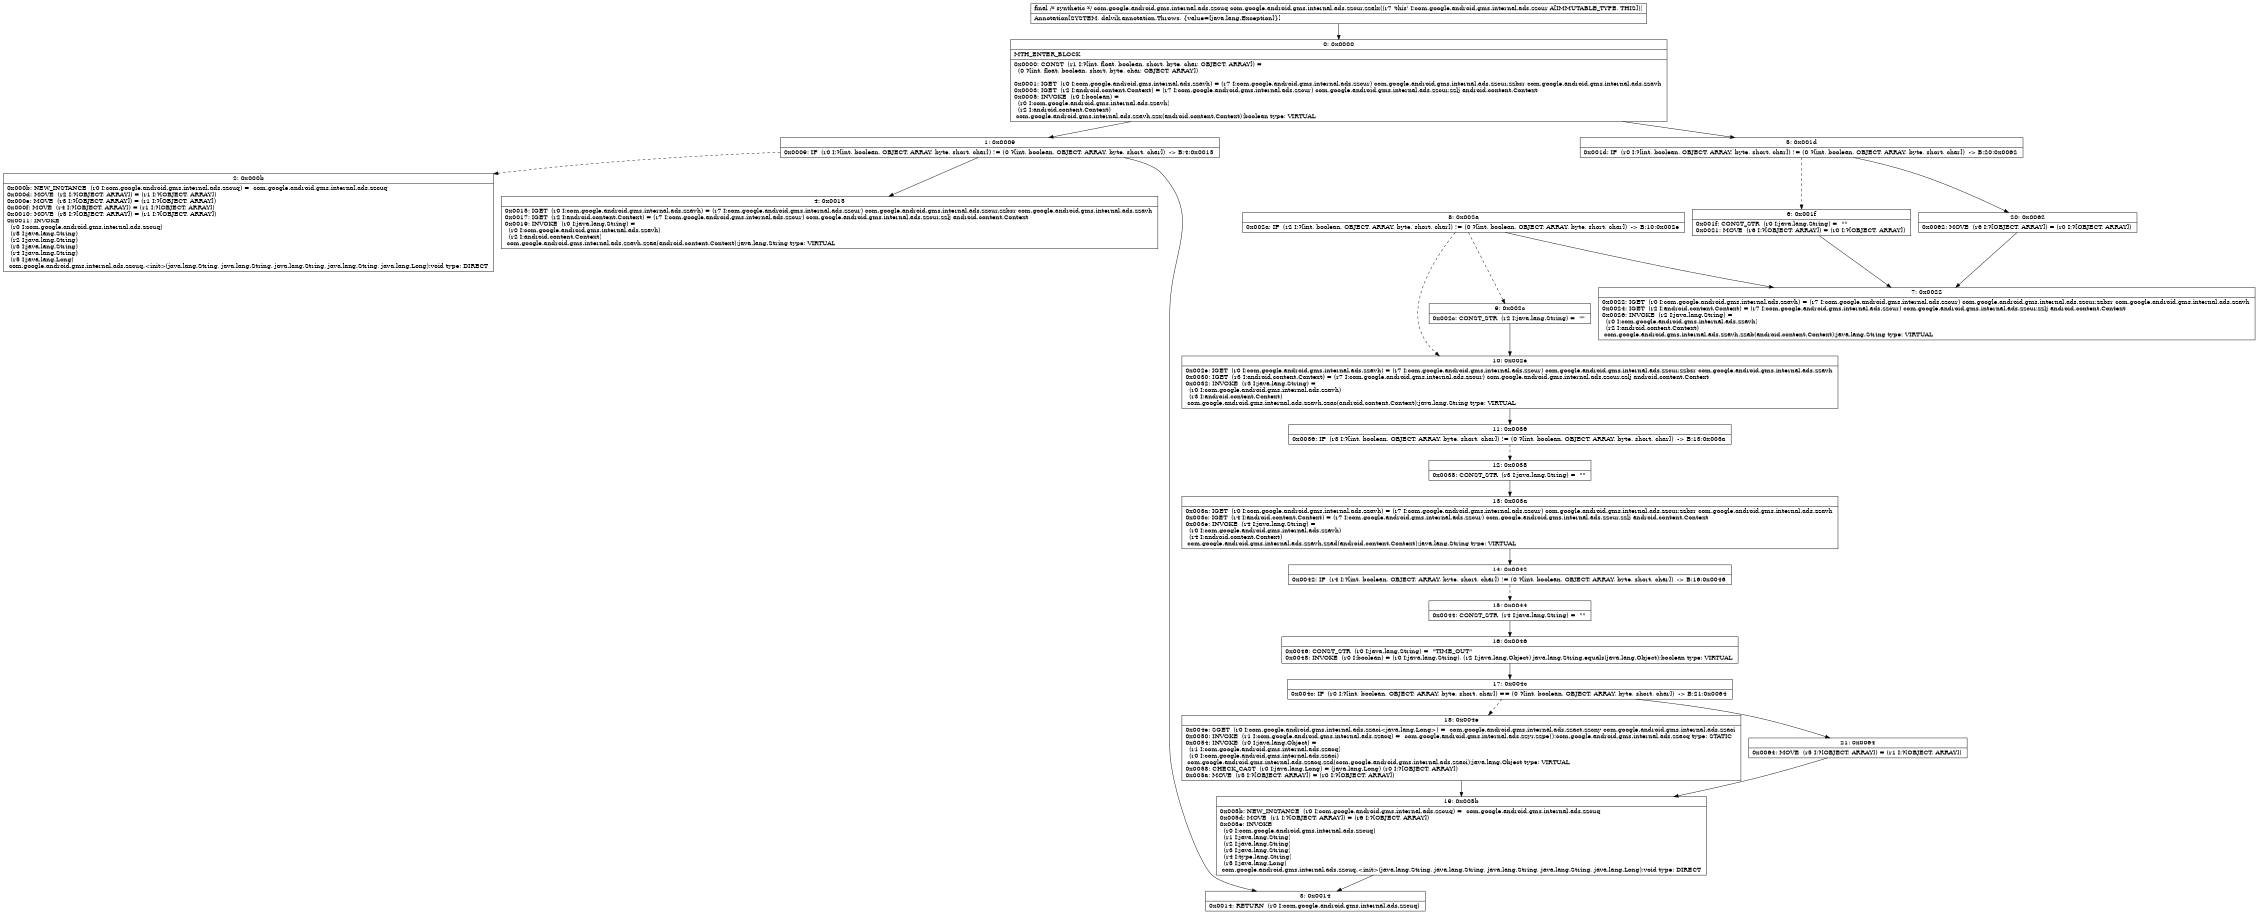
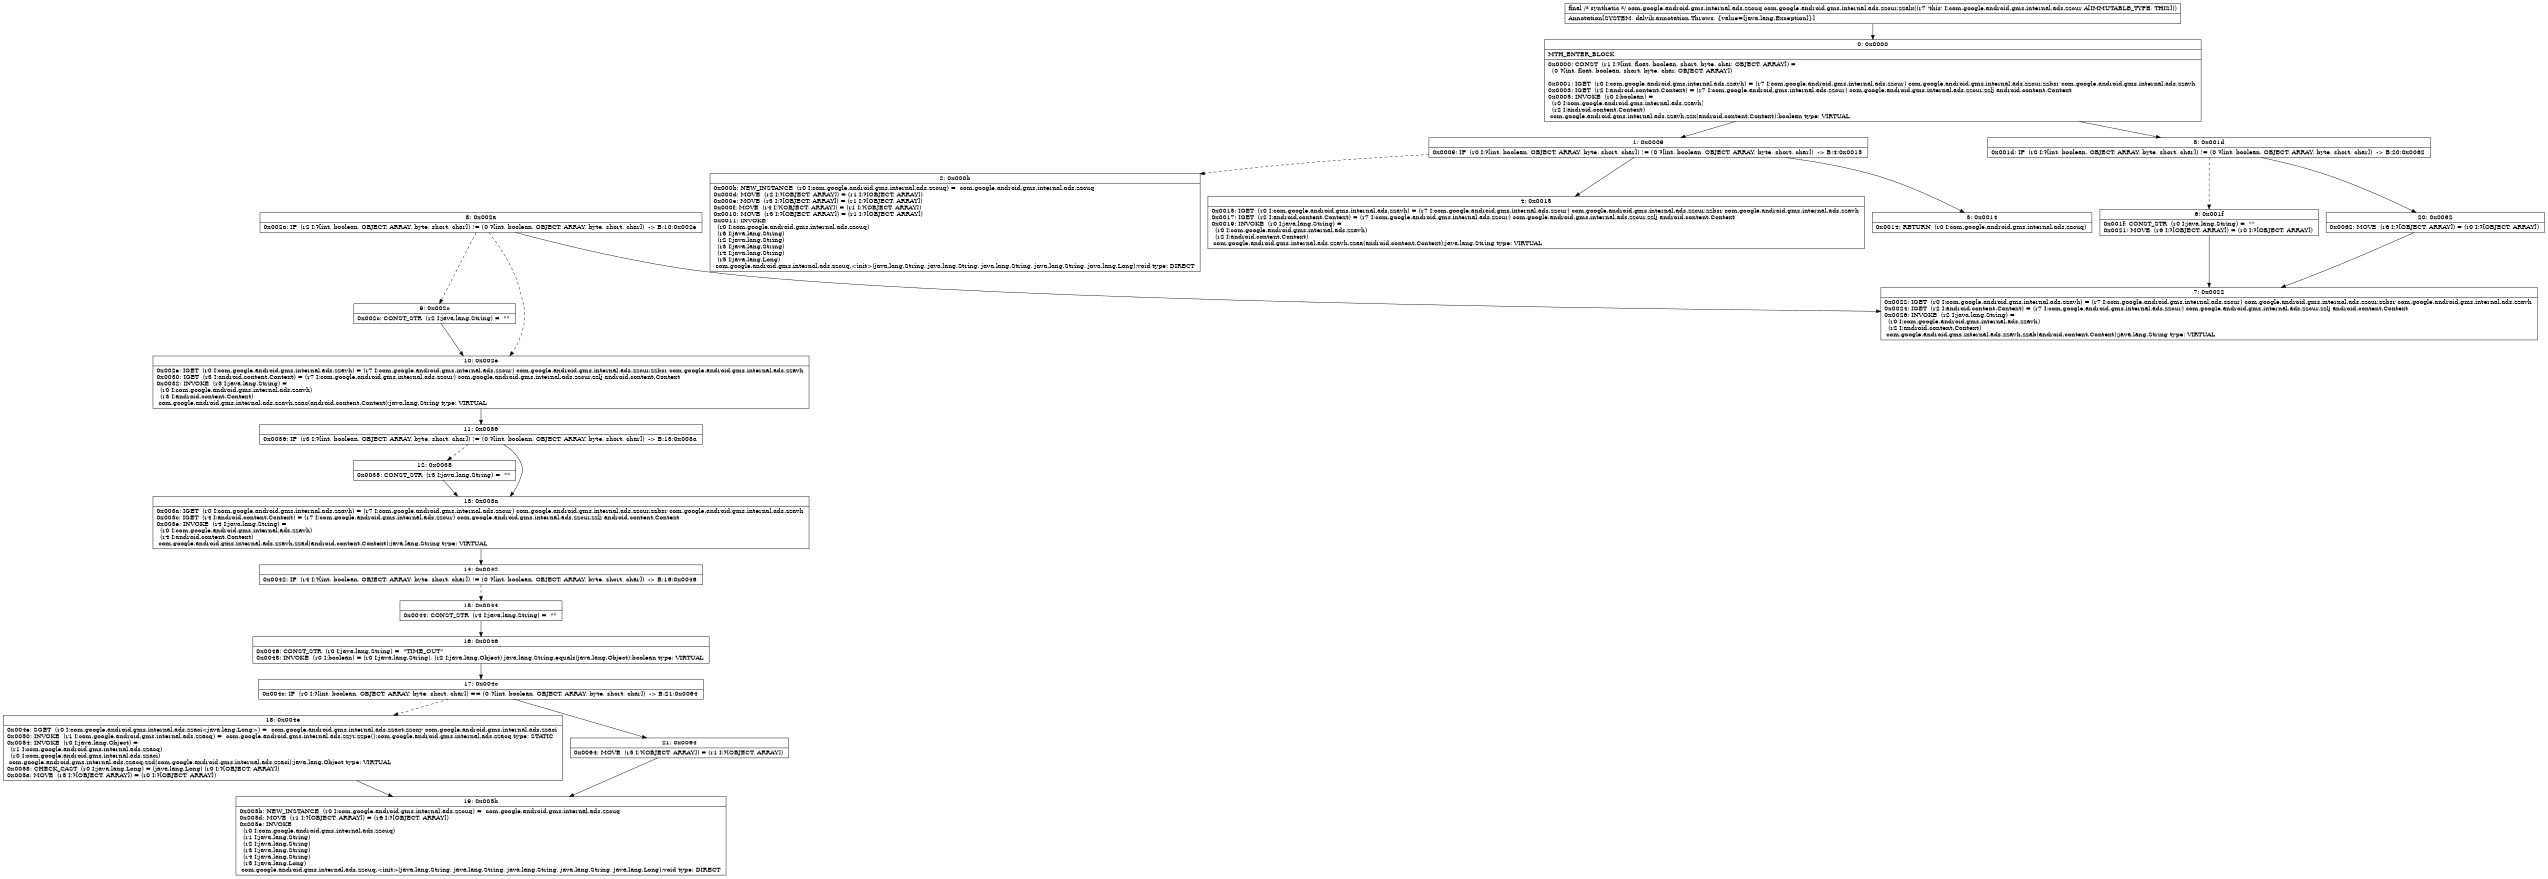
  digraph {
    node [shape=record]
    n1 [label="{0\:\ 0x0000|MTH_ENTER_BLOCK\l|0x0000: CONST  (r1 I:?[int, float, boolean, short, byte, char, OBJECT, ARRAY]) = \l  (0 ?[int, float, boolean, short, byte, char, OBJECT, ARRAY])\l \l0x0001: IGET  (r0 I:com.google.android.gms.internal.ads.zzavh) = (r7 I:com.google.android.gms.internal.ads.zzcur) com.google.android.gms.internal.ads.zzcur.zzbsr com.google.android.gms.internal.ads.zzavh \l0x0003: IGET  (r2 I:android.content.Context) = (r7 I:com.google.android.gms.internal.ads.zzcur) com.google.android.gms.internal.ads.zzcur.zzlj android.content.Context \l0x0005: INVOKE  (r0 I:boolean) = \l  (r0 I:com.google.android.gms.internal.ads.zzavh)\l  (r2 I:android.content.Context)\l com.google.android.gms.internal.ads.zzavh.zzx(android.content.Context):boolean type: VIRTUAL \l}"]
    n2 [label="{1\:\ 0x0009|0x0009: IF  (r0 I:?[int, boolean, OBJECT, ARRAY, byte, short, char]) != (0 ?[int, boolean, OBJECT, ARRAY, byte, short, char])  \-\> B:4:0x0015 \l}"]
    n3 [label="{5\:\ 0x001d|0x001d: IF  (r0 I:?[int, boolean, OBJECT, ARRAY, byte, short, char]) != (0 ?[int, boolean, OBJECT, ARRAY, byte, short, char])  \-\> B:20:0x0062 \l}"]
    n4 [label="{2\:\ 0x000b|0x000b: NEW_INSTANCE  (r0 I:com.google.android.gms.internal.ads.zzcuq) =  com.google.android.gms.internal.ads.zzcuq \l0x000d: MOVE  (r2 I:?[OBJECT, ARRAY]) = (r1 I:?[OBJECT, ARRAY]) \l0x000e: MOVE  (r3 I:?[OBJECT, ARRAY]) = (r1 I:?[OBJECT, ARRAY]) \l0x000f: MOVE  (r4 I:?[OBJECT, ARRAY]) = (r1 I:?[OBJECT, ARRAY]) \l0x0010: MOVE  (r5 I:?[OBJECT, ARRAY]) = (r1 I:?[OBJECT, ARRAY]) \l0x0011: INVOKE  \l  (r0 I:com.google.android.gms.internal.ads.zzcuq)\l  (r8 I:java.lang.String)\l  (r2 I:java.lang.String)\l  (r3 I:java.lang.String)\l  (r4 I:java.lang.String)\l  (r5 I:java.lang.Long)\l com.google.android.gms.internal.ads.zzcuq.\<init\>(java.lang.String, java.lang.String, java.lang.String, java.lang.String, java.lang.Long):void type: DIRECT \l}"]
    n5 [label="{4\:\ 0x0015|0x0015: IGET  (r0 I:com.google.android.gms.internal.ads.zzavh) = (r7 I:com.google.android.gms.internal.ads.zzcur) com.google.android.gms.internal.ads.zzcur.zzbsr com.google.android.gms.internal.ads.zzavh \l0x0017: IGET  (r2 I:android.content.Context) = (r7 I:com.google.android.gms.internal.ads.zzcur) com.google.android.gms.internal.ads.zzcur.zzlj android.content.Context \l0x0019: INVOKE  (r0 I:java.lang.String) = \l  (r0 I:com.google.android.gms.internal.ads.zzavh)\l  (r2 I:android.content.Context)\l com.google.android.gms.internal.ads.zzavh.zzaa(android.content.Context):java.lang.String type: VIRTUAL \l}"]
    n6 [label="{3\:\ 0x0014|0x0014: RETURN  (r0 I:com.google.android.gms.internal.ads.zzcuq) \l}"]
    n7 [label="{6\:\ 0x001f|0x001f: CONST_STR  (r0 I:java.lang.String) =  \"\" \l0x0021: MOVE  (r6 I:?[OBJECT, ARRAY]) = (r0 I:?[OBJECT, ARRAY]) \l}"]
    n8 [label="{20\:\ 0x0062|0x0062: MOVE  (r6 I:?[OBJECT, ARRAY]) = (r0 I:?[OBJECT, ARRAY]) \l}"]
    n9 [label="{7\:\ 0x0022|0x0022: IGET  (r0 I:com.google.android.gms.internal.ads.zzavh) = (r7 I:com.google.android.gms.internal.ads.zzcur) com.google.android.gms.internal.ads.zzcur.zzbsr com.google.android.gms.internal.ads.zzavh \l0x0024: IGET  (r2 I:android.content.Context) = (r7 I:com.google.android.gms.internal.ads.zzcur) com.google.android.gms.internal.ads.zzcur.zzlj android.content.Context \l0x0026: INVOKE  (r2 I:java.lang.String) = \l  (r0 I:com.google.android.gms.internal.ads.zzavh)\l  (r2 I:android.content.Context)\l com.google.android.gms.internal.ads.zzavh.zzab(android.content.Context):java.lang.String type: VIRTUAL \l}"]
    n10 [label="{8\:\ 0x002a|0x002a: IF  (r2 I:?[int, boolean, OBJECT, ARRAY, byte, short, char]) != (0 ?[int, boolean, OBJECT, ARRAY, byte, short, char])  \-\> B:10:0x002e \l}"]
    n11 [label="{9\:\ 0x002c|0x002c: CONST_STR  (r2 I:java.lang.String) =  \"\" \l}"]
    n12 [label="{10\:\ 0x002e|0x002e: IGET  (r0 I:com.google.android.gms.internal.ads.zzavh) = (r7 I:com.google.android.gms.internal.ads.zzcur) com.google.android.gms.internal.ads.zzcur.zzbsr com.google.android.gms.internal.ads.zzavh \l0x0030: IGET  (r3 I:android.content.Context) = (r7 I:com.google.android.gms.internal.ads.zzcur) com.google.android.gms.internal.ads.zzcur.zzlj android.content.Context \l0x0032: INVOKE  (r3 I:java.lang.String) = \l  (r0 I:com.google.android.gms.internal.ads.zzavh)\l  (r3 I:android.content.Context)\l com.google.android.gms.internal.ads.zzavh.zzac(android.content.Context):java.lang.String type: VIRTUAL \l}"]
    n13 [label="{11\:\ 0x0036|0x0036: IF  (r3 I:?[int, boolean, OBJECT, ARRAY, byte, short, char]) != (0 ?[int, boolean, OBJECT, ARRAY, byte, short, char])  \-\> B:13:0x003a \l}"]
    n14 [label="{12\:\ 0x0038|0x0038: CONST_STR  (r3 I:java.lang.String) =  \"\" \l}"]
    n15 [label="{13\:\ 0x003a|0x003a: IGET  (r0 I:com.google.android.gms.internal.ads.zzavh) = (r7 I:com.google.android.gms.internal.ads.zzcur) com.google.android.gms.internal.ads.zzcur.zzbsr com.google.android.gms.internal.ads.zzavh \l0x003c: IGET  (r4 I:android.content.Context) = (r7 I:com.google.android.gms.internal.ads.zzcur) com.google.android.gms.internal.ads.zzcur.zzlj android.content.Context \l0x003e: INVOKE  (r4 I:java.lang.String) = \l  (r0 I:com.google.android.gms.internal.ads.zzavh)\l  (r4 I:android.content.Context)\l com.google.android.gms.internal.ads.zzavh.zzad(android.content.Context):java.lang.String type: VIRTUAL \l}"]
    n16 [label="{14\:\ 0x0042|0x0042: IF  (r4 I:?[int, boolean, OBJECT, ARRAY, byte, short, char]) != (0 ?[int, boolean, OBJECT, ARRAY, byte, short, char])  \-\> B:16:0x0046 \l}"]
    n17 [label="{15\:\ 0x0044|0x0044: CONST_STR  (r4 I:java.lang.String) =  \"\" \l}"]
    n18 [label="{16\:\ 0x0046|0x0046: CONST_STR  (r0 I:java.lang.String) =  \"TIME_OUT\" \l0x0048: INVOKE  (r0 I:boolean) = (r0 I:java.lang.String), (r2 I:java.lang.Object) java.lang.String.equals(java.lang.Object):boolean type: VIRTUAL \l}"]
    n19 [label="{17\:\ 0x004c|0x004c: IF  (r0 I:?[int, boolean, OBJECT, ARRAY, byte, short, char]) == (0 ?[int, boolean, OBJECT, ARRAY, byte, short, char])  \-\> B:21:0x0064 \l}"]
    n20 [label="{18\:\ 0x004e|0x004e: SGET  (r0 I:com.google.android.gms.internal.ads.zzaci\<java.lang.Long\>) =  com.google.android.gms.internal.ads.zzact.zzcny com.google.android.gms.internal.ads.zzaci \l0x0050: INVOKE  (r1 I:com.google.android.gms.internal.ads.zzacq) =  com.google.android.gms.internal.ads.zzyr.zzpe():com.google.android.gms.internal.ads.zzacq type: STATIC \l0x0054: INVOKE  (r0 I:java.lang.Object) = \l  (r1 I:com.google.android.gms.internal.ads.zzacq)\l  (r0 I:com.google.android.gms.internal.ads.zzaci)\l com.google.android.gms.internal.ads.zzacq.zzd(com.google.android.gms.internal.ads.zzaci):java.lang.Object type: VIRTUAL \l0x0058: CHECK_CAST  (r0 I:java.lang.Long) = (java.lang.Long) (r0 I:?[OBJECT, ARRAY]) \l0x005a: MOVE  (r5 I:?[OBJECT, ARRAY]) = (r0 I:?[OBJECT, ARRAY]) \l}"]
    n21 [label="{21\:\ 0x0064|0x0064: MOVE  (r5 I:?[OBJECT, ARRAY]) = (r1 I:?[OBJECT, ARRAY]) \l}"]
-   n22 [label="{19\:\ 0x005b|0x005b: NEW_INSTANCE  (r0 I:com.google.android.gms.internal.ads.zzcuq) =  com.google.android.gms.internal.ads.zzcuq \l0x005d: MOVE  (r1 I:?[OBJECT, ARRAY]) = (r6 I:?[OBJECT, ARRAY]) \l0x005e: INVOKE  \l  (r0 I:com.google.android.gms.internal.ads.zzcuq)\l  (r1 I:java.lang.String)\l  (r2 I:java.lang.String)\l  (r3 I:java.lang.String)\l  (r4 I:type.lang.String)\l  (r5 I:java.lang.Long)\l com.google.android.gms.internal.ads.zzcuq.\<init\>(java.lang.String, java.lang.String, java.lang.String, java.lang.String, java.lang.Long):void type: DIRECT \l}"]
+   n22 [label="{19\:\ 0x005b|0x005b: NEW_INSTANCE  (r0 I:com.google.android.gms.internal.ads.zzcuq) =  com.google.android.gms.internal.ads.zzcuq \l0x005d: MOVE  (r1 I:?[OBJECT, ARRAY]) = (r6 I:?[OBJECT, ARRAY]) \l0x005e: INVOKE  \l  (r0 I:com.google.android.gms.internal.ads.zzcuq)\l  (r1 I:java.lang.String)\l  (r2 I:java.lang.String)\l  (r3 I:java.lang.String)\l  (r4 I:java.lang.String)\l  (r5 I:java.lang.Long)\l com.google.android.gms.internal.ads.zzcuq.\<init\>(java.lang.String, java.lang.String, java.lang.String, java.lang.String, java.lang.Long):void type: DIRECT \l}"]
    n23 [label="{final \/* synthetic *\/ com.google.android.gms.internal.ads.zzcuq com.google.android.gms.internal.ads.zzcur.zzalx((r7 'this' I:com.google.android.gms.internal.ads.zzcur A[IMMUTABLE_TYPE, THIS]))  | Annotation[SYSTEM, dalvik.annotation.Throws, \{value=[java.lang.Exception]\}]\l}"]
    n1 -> n2
    n1 -> n3
    n2 -> n4 [style=dashed]
    n2 -> n5
    n2 -> n6
    n3 -> n7 [style=dashed]
    n3 -> n8
    n7 -> n9
    n8 -> n9
    n10 -> n9
    n10 -> n11 [style=dashed]
    n10 -> n12 [style=dashed]
    n11 -> n12
    n12 -> n13
    n13 -> n14 [style=dashed]
+   n13 -> n15
    n14 -> n15
    n15 -> n16
    n16 -> n17 [style=dashed]
    n17 -> n18
    n18 -> n19
    n19 -> n20 [style=dashed]
    n19 -> n21
    n20 -> n22
    n21 -> n22
-   n22 -> n6
    n23 -> n1
  }
